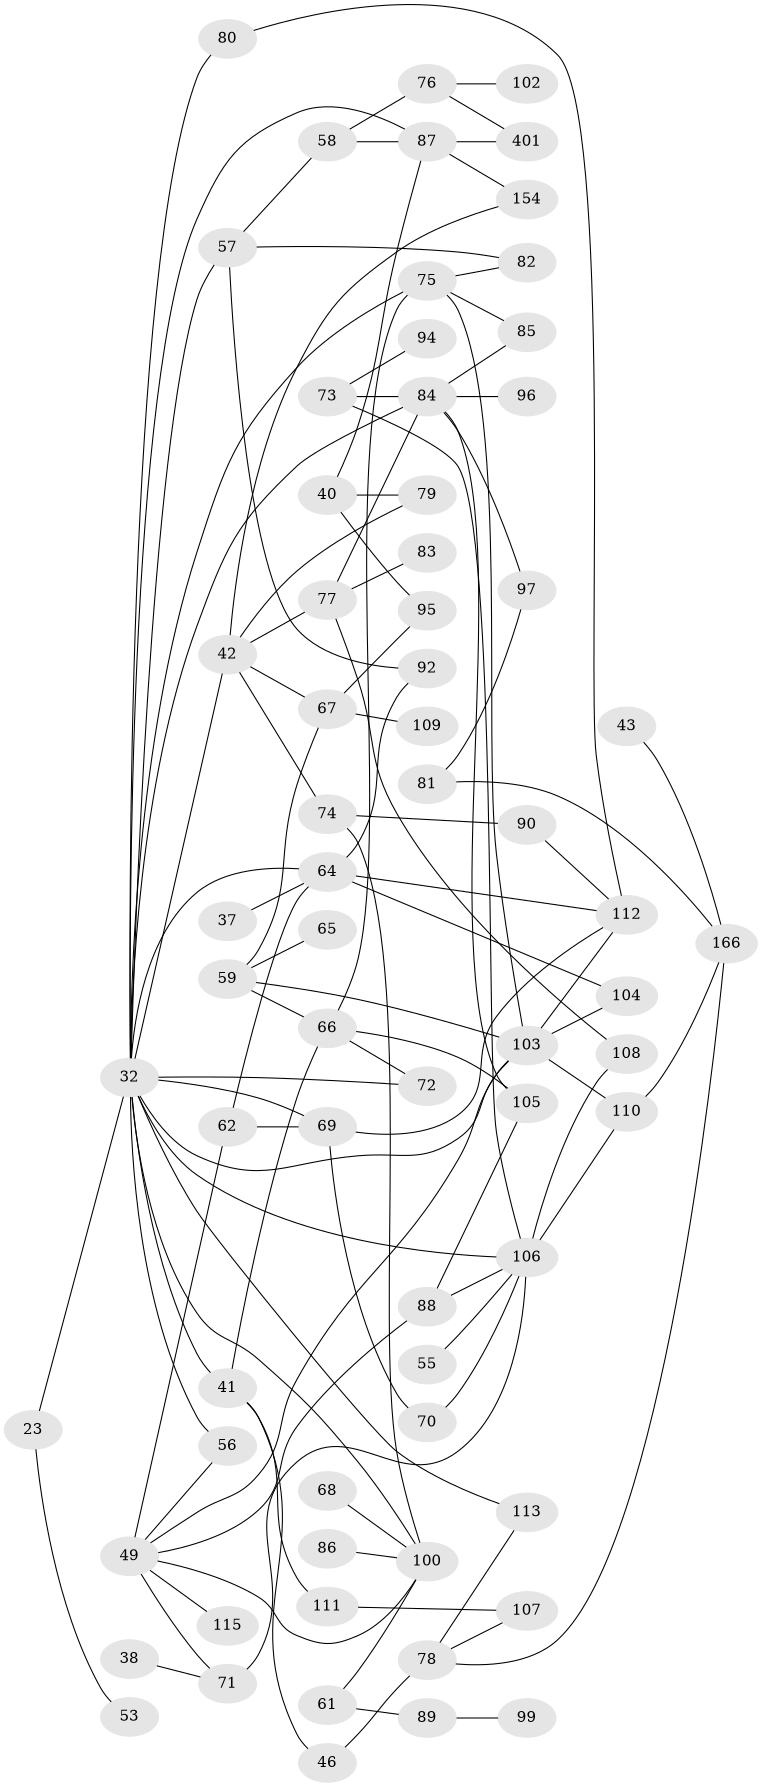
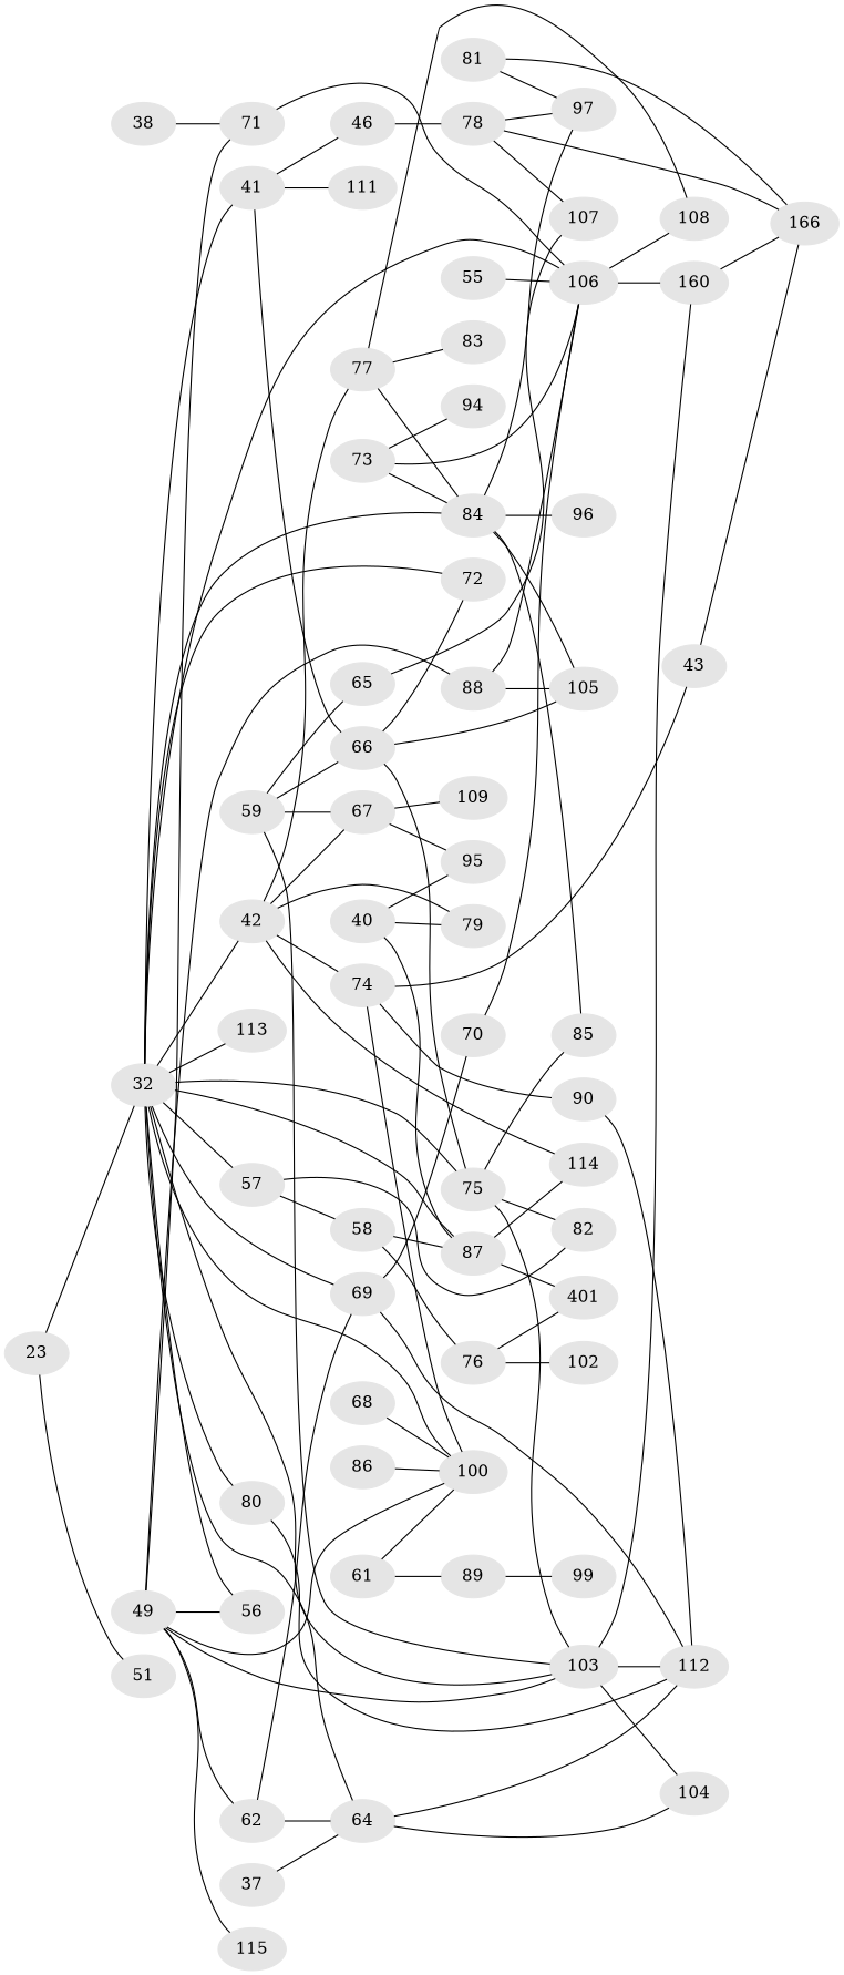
  graph {
    rankdir=LR
    node [color=gray90 style=filled]
    32 [super="+4+3+6"]
    41 [super="+25"]
    42 [super="+19"]
    56
    57 [super="+8"]
    64 [super="+31"]
    69 [super="+35+45"]
    72 [super="+20"]
    75 [super="+22+30"]
    80
    84 [super="+63"]
    87 [super="+17"]
    100 [super="+33"]
    103 [super="+60+91"]
    106 [super="+50+24"]
    113
    23
-   51 [label=53]
+   51
    46
    111
    66 [super="+28"]
    79
    67
    74
    77 [super="+47"]
-   114 [label=154]
+   114
    58
    82
-   92
    112
    104
    70
    85 [super="+48"]
    105
    97
    96
    n37 [label=401]
-   110
+   110 [label=160]
    108
    37
    71 [super="+15+34"]
    38
    40
    95
    n45 [label=166]
    81
    78
    49 [super="+39+44"]
    62
    88
    115
    109
    90
    n54 [label=43]
    83
    107
    55
    76
    102
    59 [super="+52"]
    65 [super="+53"]
    61
    89
    99
    68
    73 [super="+29+43"]
    94
    86
    32 -- 41
    32 -- 42
    32 -- 56
    32 -- 57
    32 -- 64
    32 -- 69
    32 -- 72
    32 -- 75 [weight=2]
    32 -- 80
    32 -- 84 [weight=2]
    32 -- 87
    32 -- 100
    32 -- 103 [weight=2]
    32 -- 106 [weight=3]
    32 -- 113
    41 -- 46
    41 -- 111
    41 -- 66
    42 -- 79
    42 -- 67
    42 -- 74
    42 -- 77
    42 -- 114
    57 -- 58
    57 -- 82
-   57 -- 92
-   64 -- 92
    64 -- 112
    64 -- 104
    69 -- 112
    69 -- 70
    75 -- 103
    75 -- 82
    75 -- 85
    80 -- 112
    84 -- 85
    84 -- 105
    84 -- 97
    84 -- 96
    87 -- 114
    87 -- n37
    103 -- 112
    103 -- 104
    103 -- 110
    106 -- 110
    106 -- 108
    23 -- 32
    23 -- 51
    46 -- 78
    66 -- 72
    66 -- 75
    66 -- 105
    67 -- 95
    67 -- 109
    74 -- 100
    74 -- 90
+   74 -- n54
    77 -- 84
    77 -- 108
    77 -- 83
    58 -- 87
    58 -- 76
    70 -- 106
    110 -- n45
    37 -- 64
    71 -- 106
    38 -- 71
    40 -- 87
    40 -- 79
    40 -- 95
    81 -- 97
    81 -- n45
-   78 -- 113
+   78 -- 97
    78 -- n45
    78 -- 107
    49 -- 56
    49 -- 100
    49 -- 103 [weight=2]
    49 -- 71 [weight=3]
    49 -- 62
    49 -- 88
    49 -- 115
    62 -- 64
    62 -- 69
    88 -- 106
    88 -- 105
    90 -- 112
    n54 -- n45
    55 -- 106
    76 -- n37
    76 -- 102
    59 -- 103 [weight=2]
    59 -- 66
    59 -- 67
    59 -- 65
-   111 -- 107
+   65 -- 107
    61 -- 100
    61 -- 89
    89 -- 99
    68 -- 100
    73 -- 84
    73 -- 106
    73 -- 94
    86 -- 100
  }
